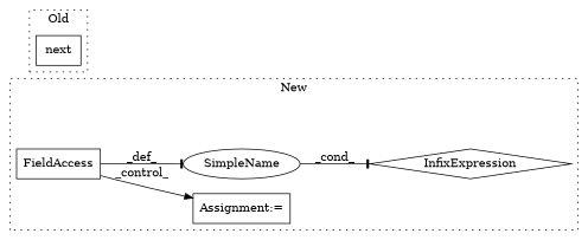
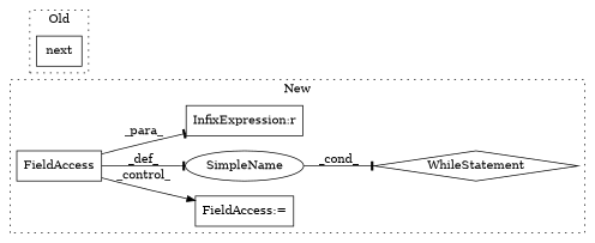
  digraph {
    rankdir=LR
    node [shape=box]
    edge [arrowhead=tee]
-   n1 [a=61 l="7,2" label=InfixExpression s="1229,1277" shape=diamond]
-   n2 [a=7 l=1 label="Assignment:=" s=1396]
+   n1 [a=61 l="7,2" label=WhileStatement s="1229,1277" shape=diamond]
+   n2 [a=7 l=1 label="FieldAccess:=" s=1396]
    n3 [a=42 label=SimpleName shape=ellipse]
+   n4 [a=27 l=4 label="InfixExpression:r" s=1257]
    n5 [a=22 l=20 label=FieldAccess s=1237]
    n6 [a=32 l="5,1" label=next s="1261,1279"]
    subgraph cluster_1 {
      label=New
      style=dotted
      n1
      n2
      n3
+     n4
      n5
    }
    subgraph cluster_2 {
      label=Old
      style=dotted
      n6
    }
    n3 -> n1 [label=_cond_]
    n5 -> n2 [arrowhead=normal label=_control_]
    n5 -> n3 [label=_def_]
+   n5 -> n4 [label=_para_]
  }
